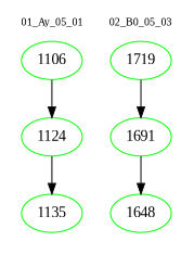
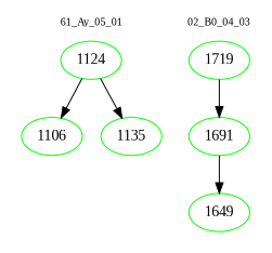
  digraph {
    fontname="Liberation Serif"
    node [color=green fontname="Liberation Serif"]
    edge [color=black fontname="Liberation Serif"]
    n1 [label=1124]
    n2 [label=1106]
    n3 [label=1135]
    n4 [label=1691]
-   n5 [label=1648]
+   n5 [label=1649]
    n6 [label=1719]
    subgraph cluster_1 {
      color=white
      fontsize=10
-     label="01_Ay_05_01"
+     label="61_Ay_05_01"
      n1
      n2
      n3
    }
    subgraph cluster_2 {
      color=white
      fontsize=10
-     label="02_B0_05_03"
+     label="02_B0_04_03"
      n4
      n5
      n6
    }
-   n2 -> n1
+   n1 -> n2
    n1 -> n3
    n4 -> n5
    n6 -> n4
  }
